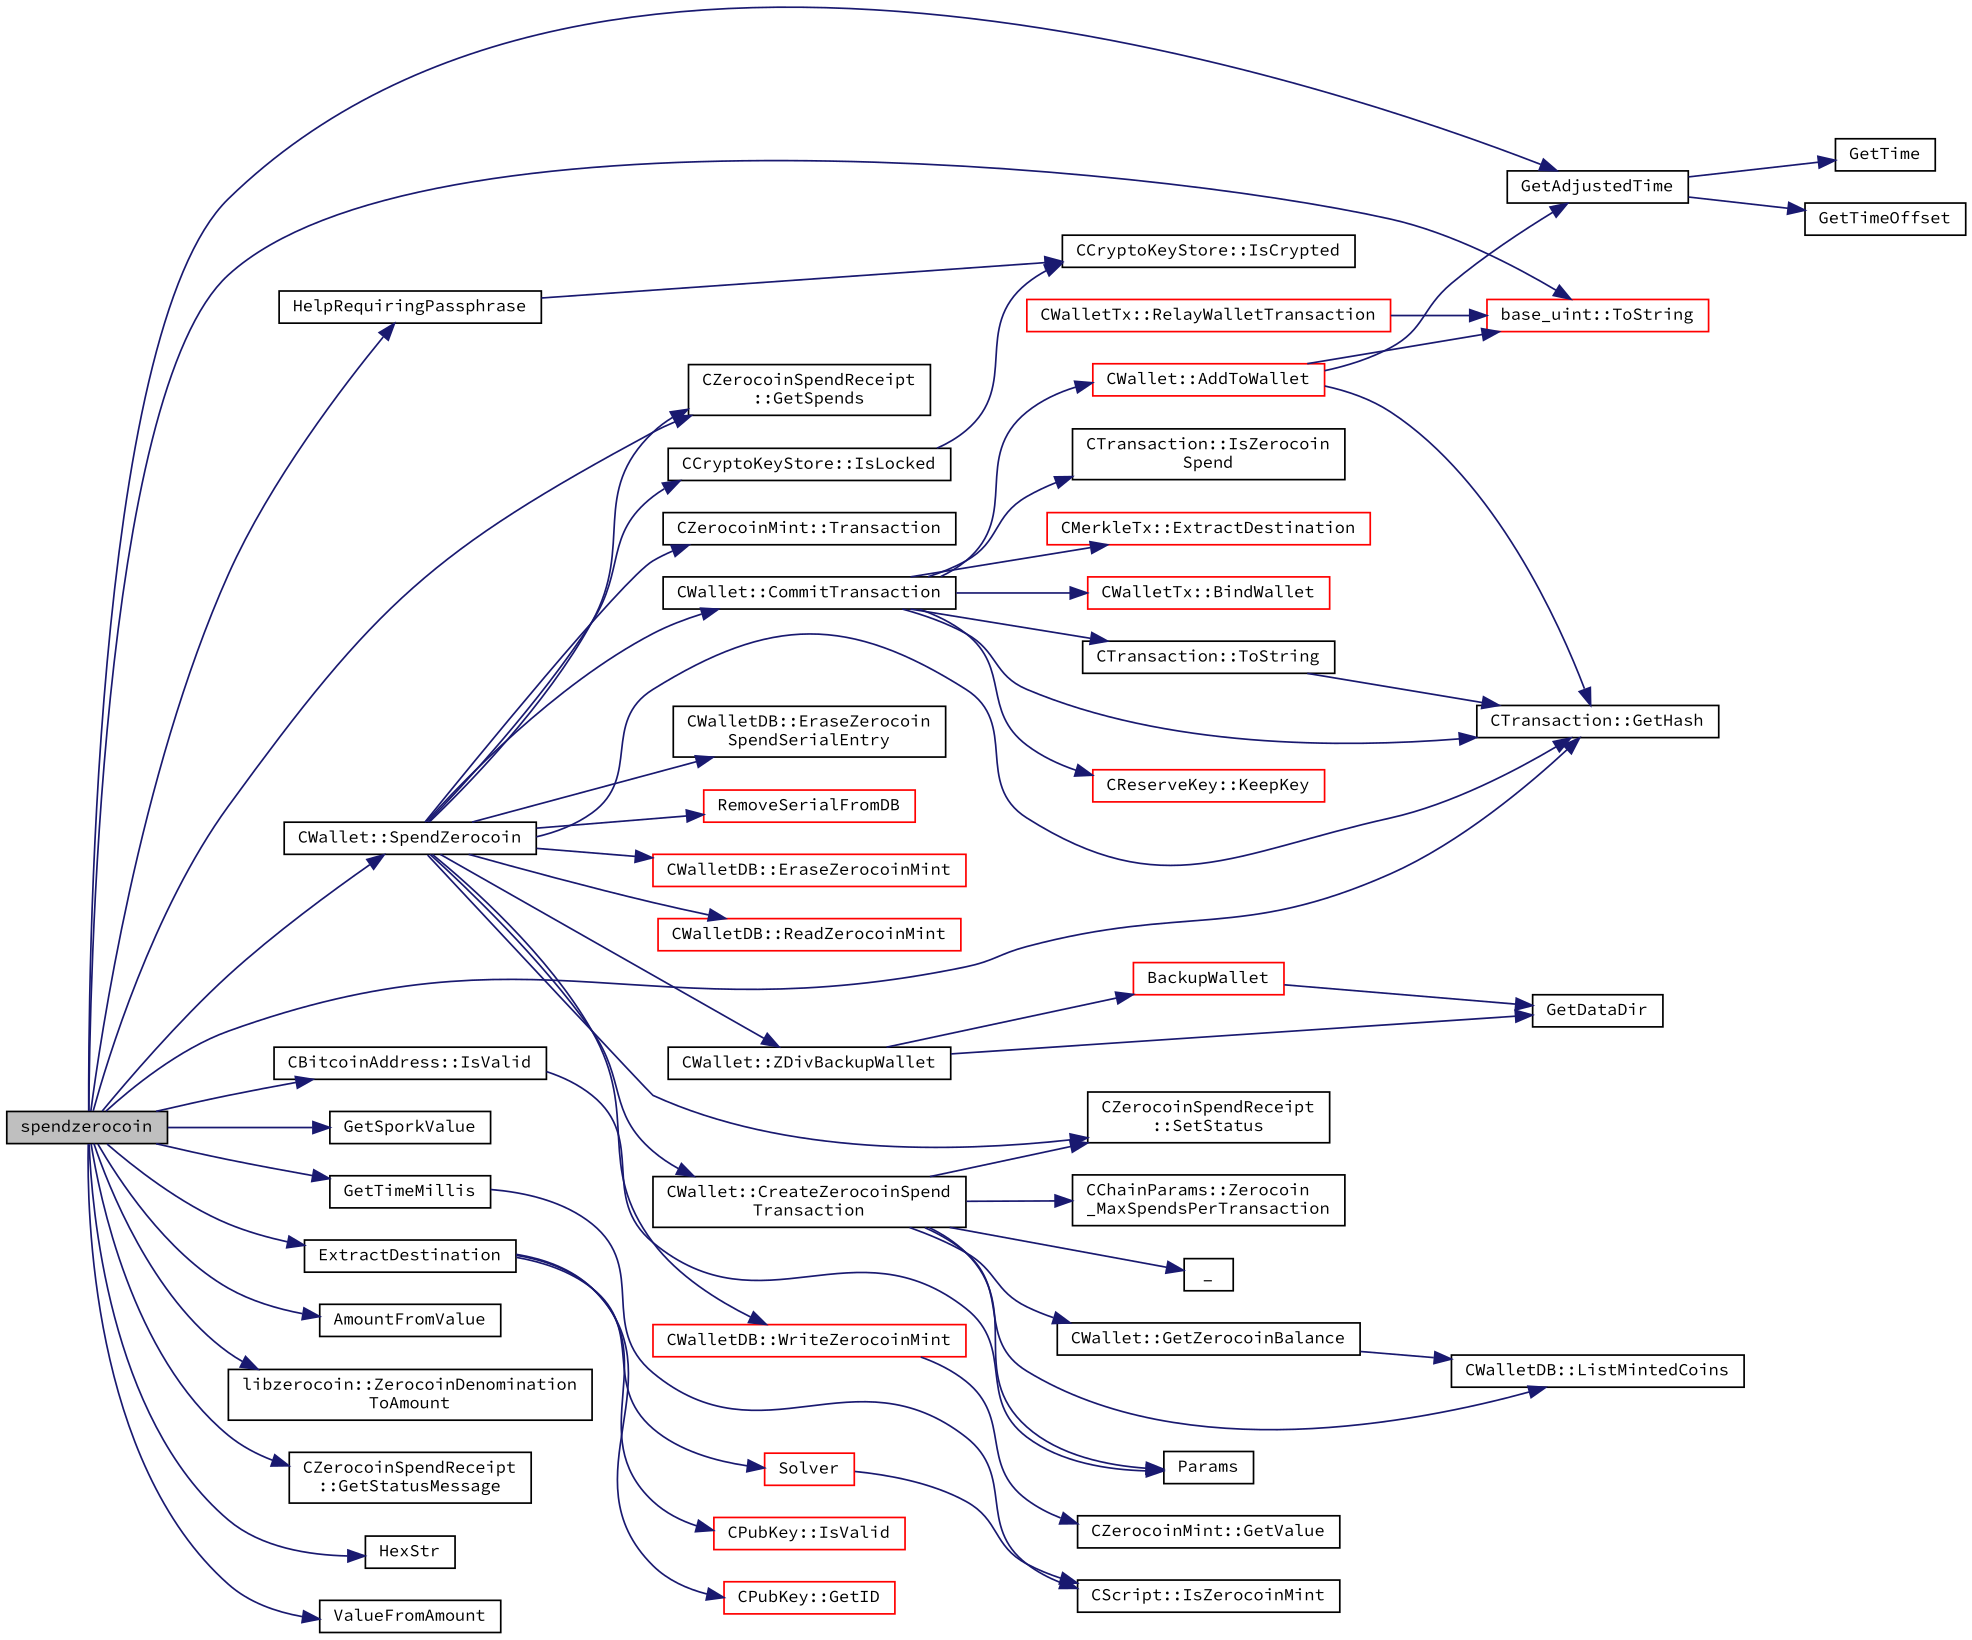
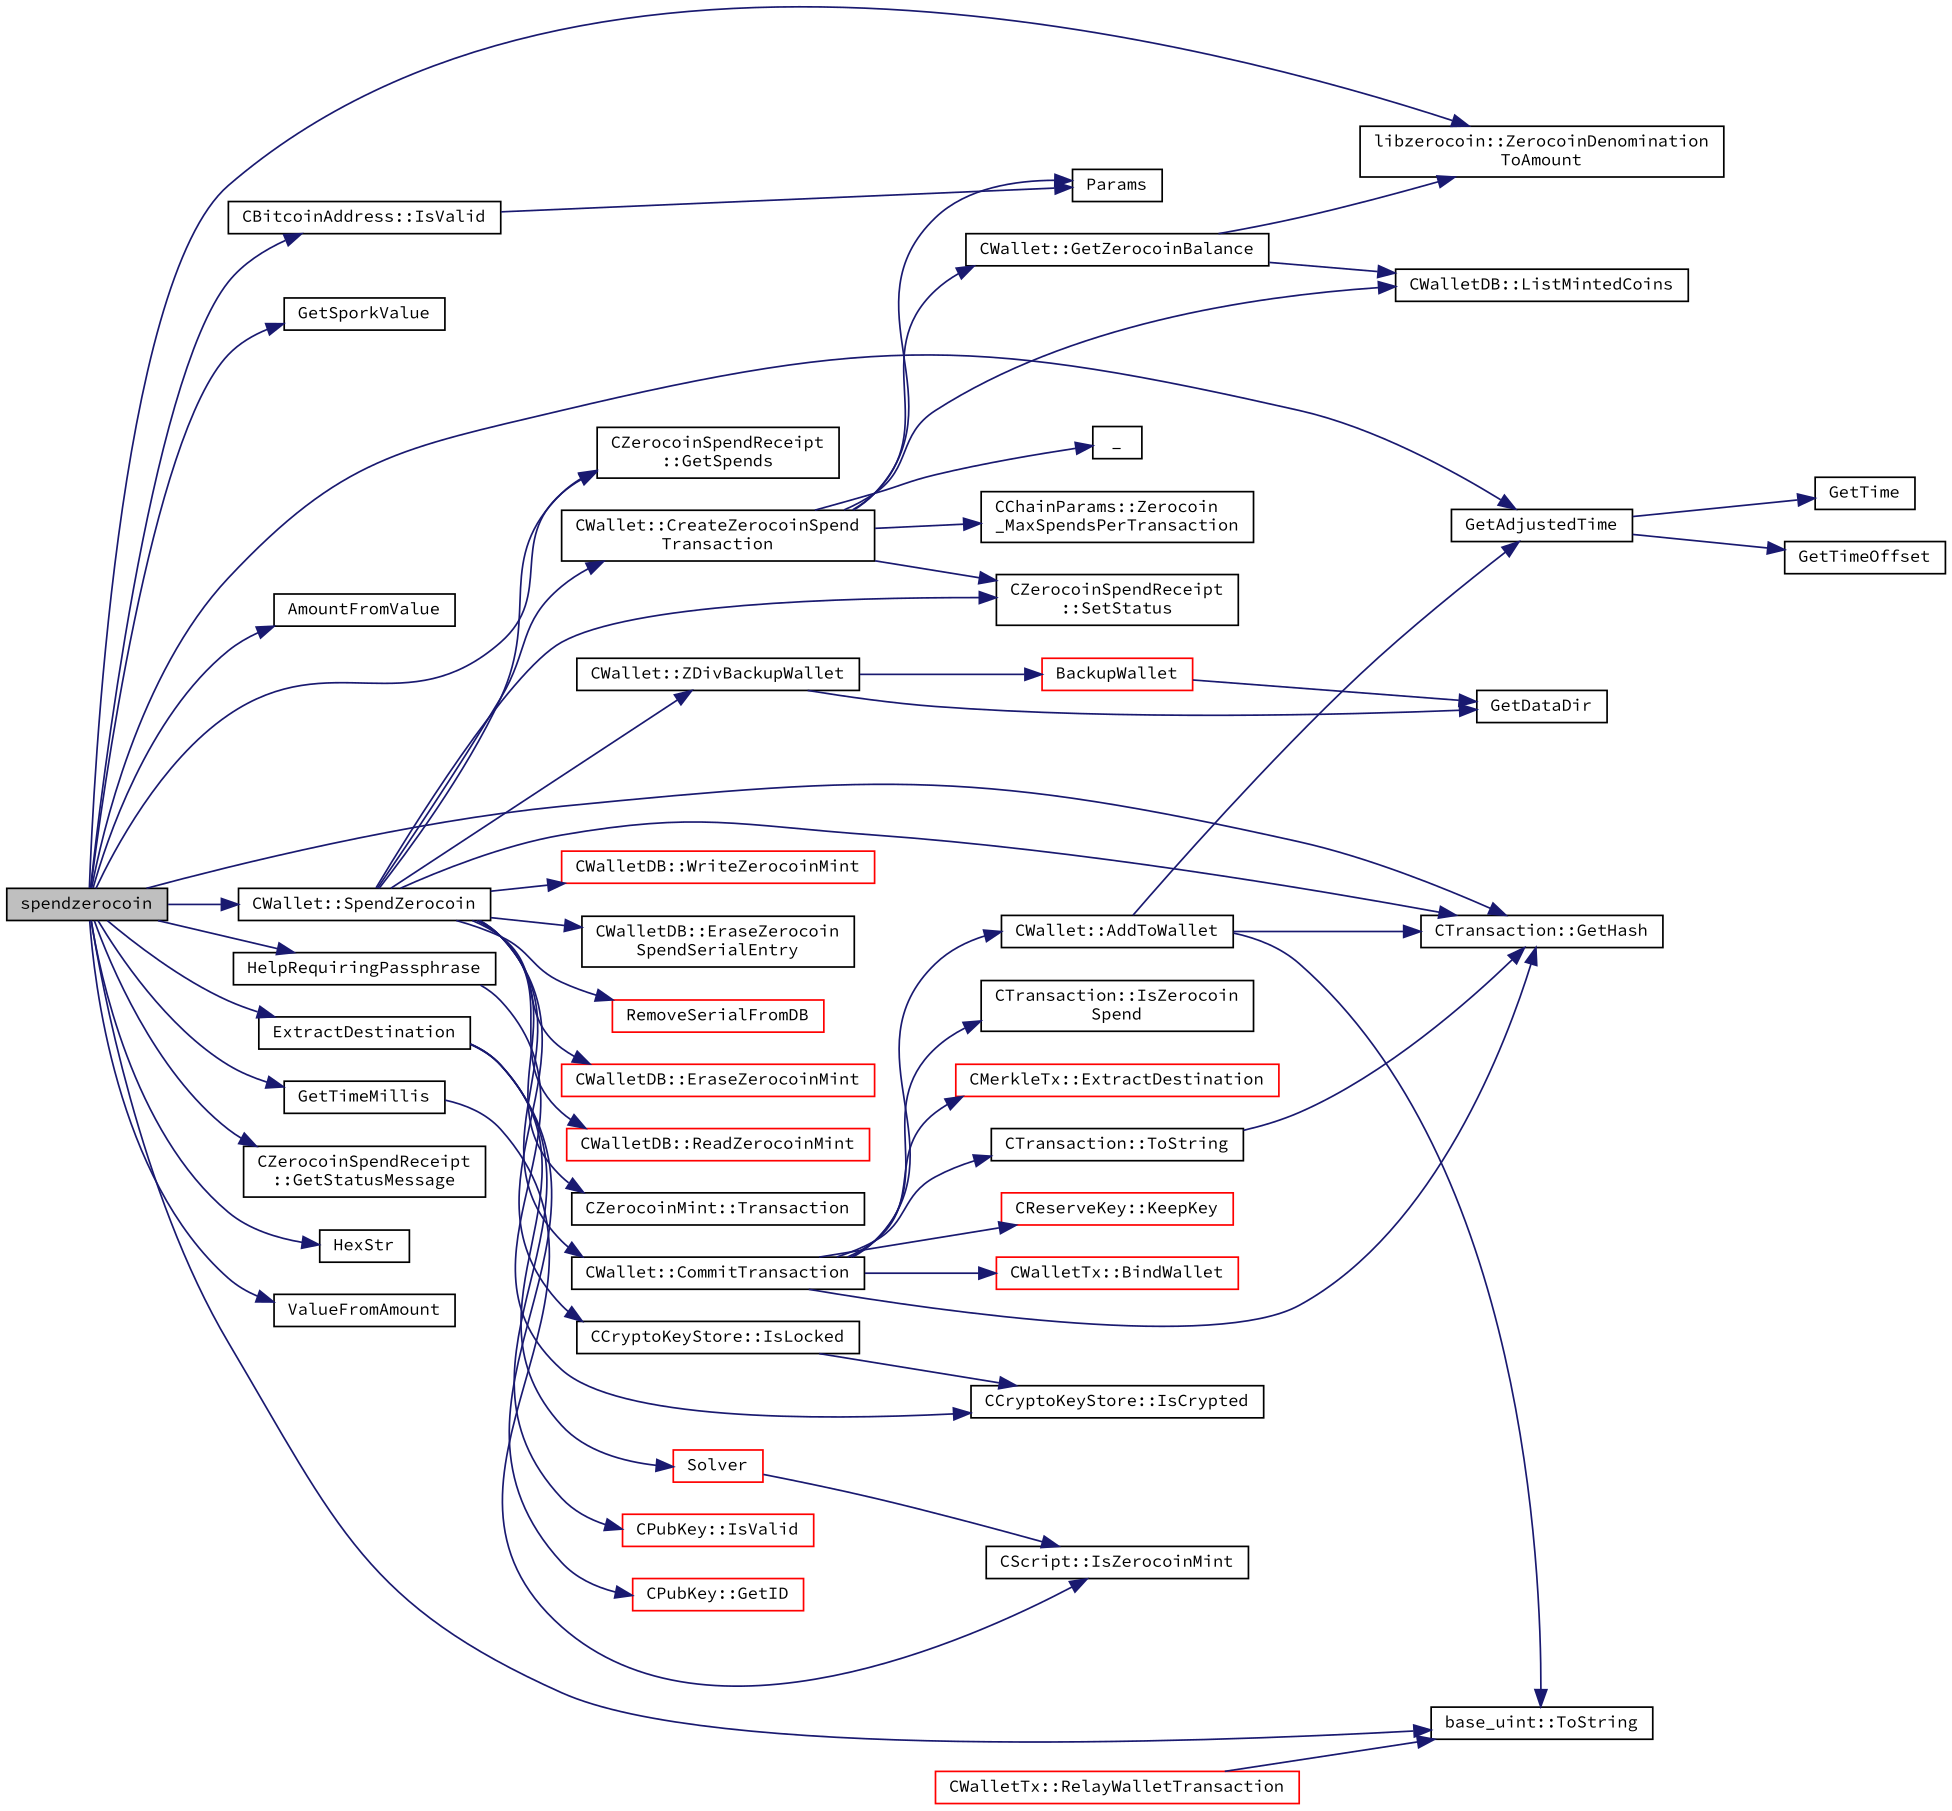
  digraph {
    fontname="Source Code Pro"
    rankdir=LR
    node [color=black fillcolor=white fontname="Source Code Pro" fontsize=10 shape=record style=filled]
    edge [color=midnightblue fontname="Source Code Pro" fontsize=10 labelfontname=Helvetica labelfontsize=10 style=solid]
    n1 [fillcolor=grey75 fontcolor=black height=0.2 label=spendzerocoin width=0.4]
    n2 [height=0.2 label=HelpRequiringPassphrase width=0.4]
    n3 [height=0.2 label=GetAdjustedTime width=0.4]
    n4 [height=0.2 label=GetSporkValue width=0.4]
    n5 [height=0.2 label=GetTimeMillis width=0.4]
    n6 [height=0.2 label=AmountFromValue width=0.4]
    n7 [height=0.2 label="CBitcoinAddress::IsValid" width=0.4]
    n8 [height=0.2 label="CWallet::SpendZerocoin" width=0.4]
    n9 [height=0.2 label="libzerocoin::ZerocoinDenomination\lToAmount" width=0.4]
    n10 [height=0.2 label="CTransaction::GetHash" width=0.4]
-   n11 [color=red height=0.2 label="base_uint::ToString" width=0.4]
+   n11 [height=0.2 label="base_uint::ToString" width=0.4]
    n12 [height=0.2 label="CZerocoinSpendReceipt\l::GetSpends" width=0.4]
    n13 [height=0.2 label="CZerocoinSpendReceipt\l::GetStatusMessage" width=0.4]
    n14 [height=0.2 label=HexStr width=0.4]
    n15 [height=0.2 label=ValueFromAmount width=0.4]
    n16 [height=0.2 label=ExtractDestination width=0.4]
    n17 [height=0.2 label="CCryptoKeyStore::IsCrypted" width=0.4]
    n18 [height=0.2 label=GetTime width=0.4]
    n19 [height=0.2 label=GetTimeOffset width=0.4]
    n20 [height=0.2 label="CScript::IsZerocoinMint" width=0.4]
    n21 [height=0.2 label="CCryptoKeyStore::IsLocked" width=0.4]
    n22 [height=0.2 label=Params width=0.4]
    n23 [height=0.2 label="CZerocoinSpendReceipt\l::SetStatus" width=0.4]
    n24 [height=0.2 label="CWallet::CreateZerocoinSpend\lTransaction" width=0.4]
    n25 [height=0.2 label="CWallet::ZDivBackupWallet" width=0.4]
    n26 [height=0.2 label="CWallet::CommitTransaction" width=0.4]
    n27 [color=red height=0.2 label="CWalletDB::WriteZerocoinMint" width=0.4]
    n28 [height=0.2 label="CWalletDB::EraseZerocoin\lSpendSerialEntry" width=0.4]
    n29 [color=red height=0.2 label=RemoveSerialFromDB width=0.4]
    n30 [color=red height=0.2 label="CWalletDB::EraseZerocoinMint" width=0.4]
    n31 [color=red height=0.2 label="CWalletDB::ReadZerocoinMint" width=0.4]
    n32 [height=0.2 label="CZerocoinMint::Transaction" width=0.4]
    n33 [color=red height=0.2 label=Solver width=0.4]
    n34 [color=red height=0.2 label="CPubKey::IsValid" width=0.4]
    n35 [color=red height=0.2 label="CPubKey::GetID" width=0.4]
    n36 [height=0.2 label="CWallet::GetZerocoinBalance" width=0.4]
    n37 [height=0.2 label="CWalletDB::ListMintedCoins" width=0.4]
    n38 [height=0.2 label=_ width=0.4]
    n39 [height=0.2 label="CChainParams::Zerocoin\l_MaxSpendsPerTransaction" width=0.4]
    n40 [height=0.2 label=GetDataDir width=0.4]
    n41 [color=red height=0.2 label=BackupWallet width=0.4]
    n42 [height=0.2 label="CTransaction::ToString" width=0.4]
    n43 [color=red height=0.2 label="CReserveKey::KeepKey" width=0.4]
-   n44 [color=red height=0.2 label="CWallet::AddToWallet" width=0.4]
+   n44 [height=0.2 label="CWallet::AddToWallet" width=0.4]
    n45 [color=red height=0.2 label="CWalletTx::BindWallet" width=0.4]
    n46 [height=0.2 label="CTransaction::IsZerocoin\lSpend" width=0.4]
    n47 [color=red height=0.2 label="CMerkleTx::ExtractDestination" width=0.4]
-   n48 [height=0.2 label="CZerocoinMint::GetValue" width=0.4]
    n49 [color=red height=0.2 label="CWalletTx::RelayWalletTransaction" width=0.4]
    n1 -> n2
    n1 -> n3
    n1 -> n4
    n1 -> n5
    n1 -> n6
    n1 -> n7
    n1 -> n8
    n1 -> n9
    n1 -> n10
    n1 -> n11
    n1 -> n12
    n1 -> n13
    n1 -> n14
    n1 -> n15
    n1 -> n16
    n2 -> n17
    n3 -> n18
    n3 -> n19
    n5 -> n20
    n7 -> n22
    n8 -> n10
    n8 -> n12
    n8 -> n21
    n8 -> n23
    n8 -> n24
    n8 -> n25
    n8 -> n26
    n8 -> n27
    n8 -> n28
    n8 -> n29
    n8 -> n30
    n8 -> n31
    n8 -> n32
    n16 -> n33
    n16 -> n34
    n16 -> n35
    n21 -> n17
    n24 -> n22
    n24 -> n23
    n24 -> n36
    n24 -> n37
    n24 -> n38
    n24 -> n39
    n25 -> n40
    n25 -> n41
    n26 -> n10
    n26 -> n42
    n26 -> n43
    n26 -> n44
    n26 -> n45
    n26 -> n46
    n26 -> n47
-   n27 -> n48
    n33 -> n20
+   n36 -> n9
    n36 -> n37
    n41 -> n40
    n42 -> n10
    n44 -> n3
    n44 -> n10
    n44 -> n11
    n49 -> n11
  }
